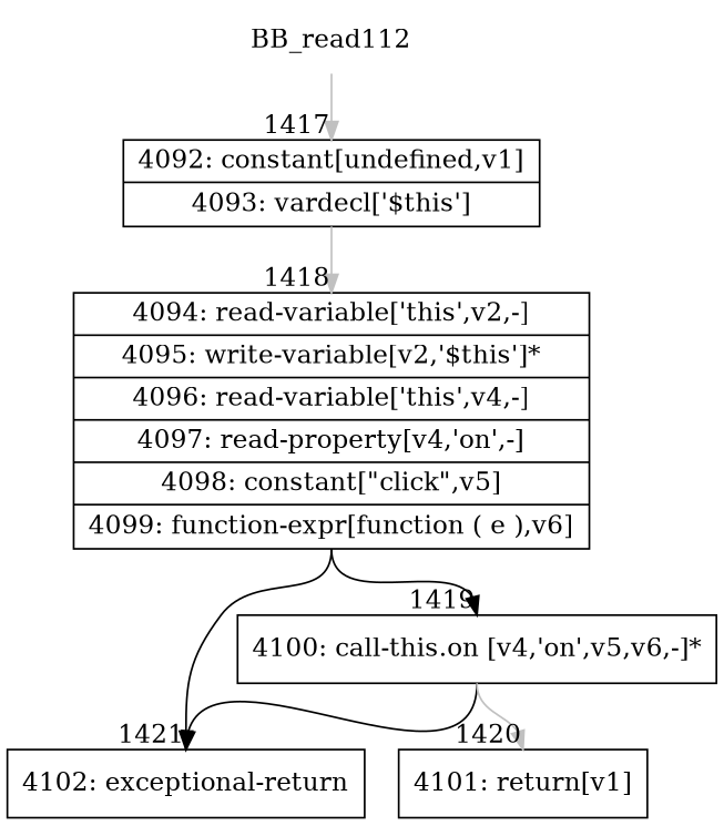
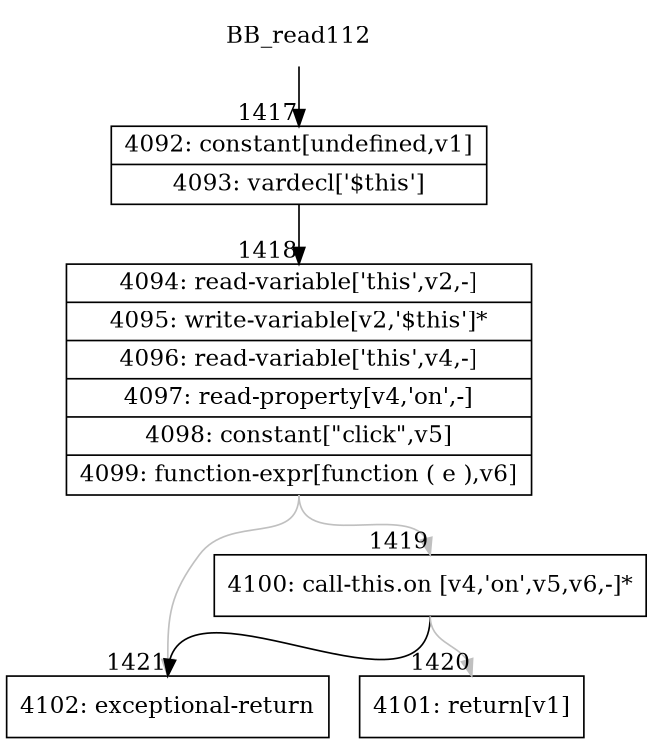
  digraph {
    rankdir=TD
    node [shape=record]
    edge [headport=n tailport=s]
    n1 [label=BB_read112 shape=none]
    n2 [label="{4092: constant[undefined,v1]|4093: vardecl['$this']}"]
    n3 [label="{4094: read-variable['this',v2,-]|4095: write-variable[v2,'$this']*|4096: read-variable['this',v4,-]|4097: read-property[v4,'on',-]|4098: constant[\"click\",v5]|4099: function-expr[function ( e ),v6]}"]
    n4 [label="{4100: call-this.on [v4,'on',v5,v6,-]*}"]
    n5 [label="{4102: exceptional-return}"]
    n6 [label="{4101: return[v1]}"]
-   n1 -> n2 [headlabel="    1417" color=gray]
-   n2 -> n3 [headlabel="      1418" color=gray]
-   n3 -> n4 [headlabel="      1419"]
-   n3 -> n5 [color=black headlabel="      1421"]
+   n1 -> n2 [headlabel="    1417"]
+   n2 -> n3 [headlabel="      1418"]
+   n3 -> n4 [headlabel="      1419" color=gray]
+   n3 -> n5 [color=gray headlabel="      1421"]
    n4 -> n5 [color=black]
    n4 -> n6 [color=gray headlabel="      1420"]
  }
